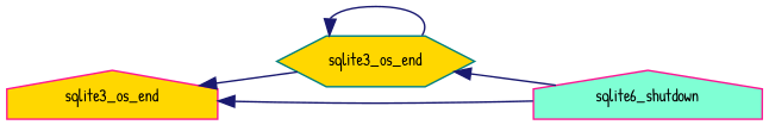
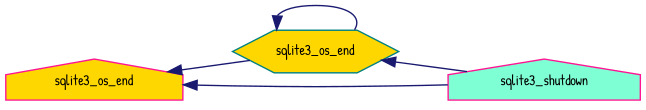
  digraph {
    rankdir=LR
    fontname="Patrick Hand"
    node [color=deeppink fillcolor=gold fontname="Patrick Hand" fontsize=10 shape=house style=filled]
    edge [color=midnightblue dir=back fontname="Patrick Hand" fontsize=10 labelfontname=FreeSans labelfontsize=10 style=solid]
    n1 [fontcolor=black height=0.2 label=sqlite3_os_end width=0.4]
    n2 [color=teal height=0.2 label=sqlite3_os_end shape=hexagon width=0.4]
-   n3 [fillcolor=aquamarine height=0.2 label=sqlite6_shutdown width=0.4]
+   n3 [fillcolor=aquamarine height=0.2 label=sqlite3_shutdown width=0.4]
    n1 -> n2
    n1 -> n3
    n2 -> n2
    n2 -> n3
  }
